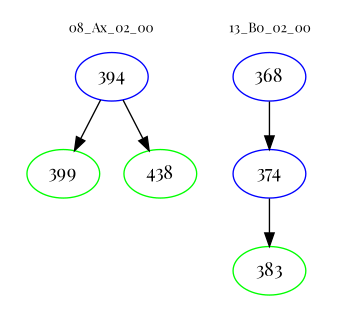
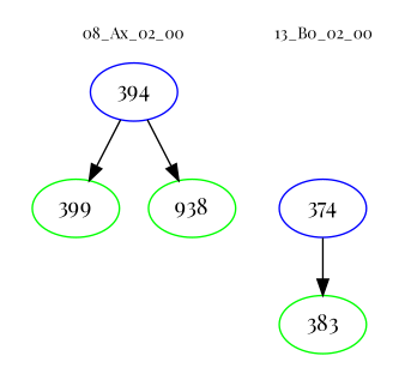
  digraph {
    fontname="Playfair Display"
    node [color=blue fontname="Playfair Display"]
    edge [color=black fontname="Playfair Display"]
    n1 [label=394]
    n2 [color=green label=399]
-   n3 [color=green label=438]
-   n4 [label=368]
+   n3 [color=green label=938]
    n5 [label=374]
    n6 [color=green label=383]
    subgraph cluster_1 {
      color=white
      fontsize=10
      label="08_Ax_02_00"
      n1
      n2
      n3
    }
    subgraph cluster_2 {
      color=white
      fontsize=10
      label="13_B0_02_00"
-     n4
      n5
      n6
    }
    n1 -> n2
    n1 -> n3
-   n4 -> n5
    n5 -> n6
  }
